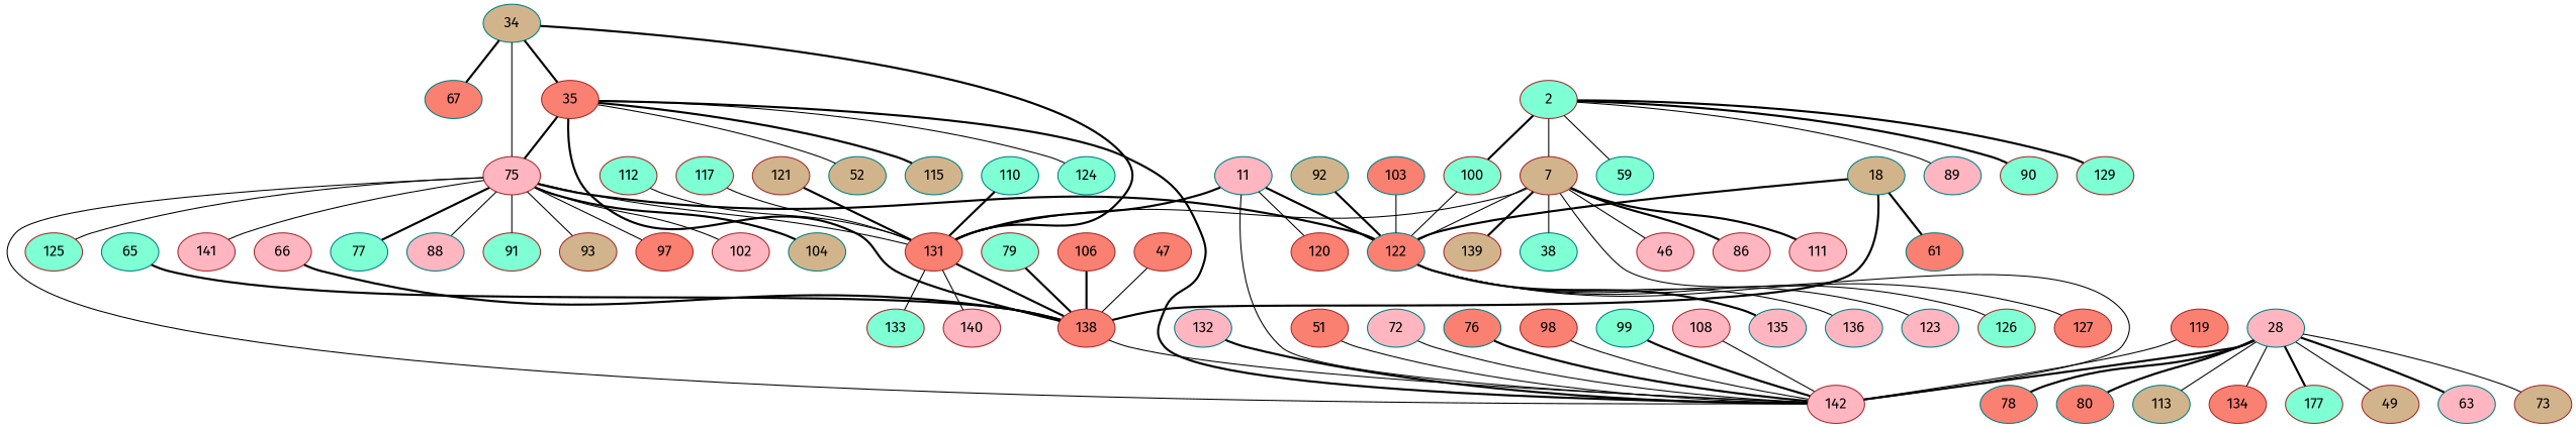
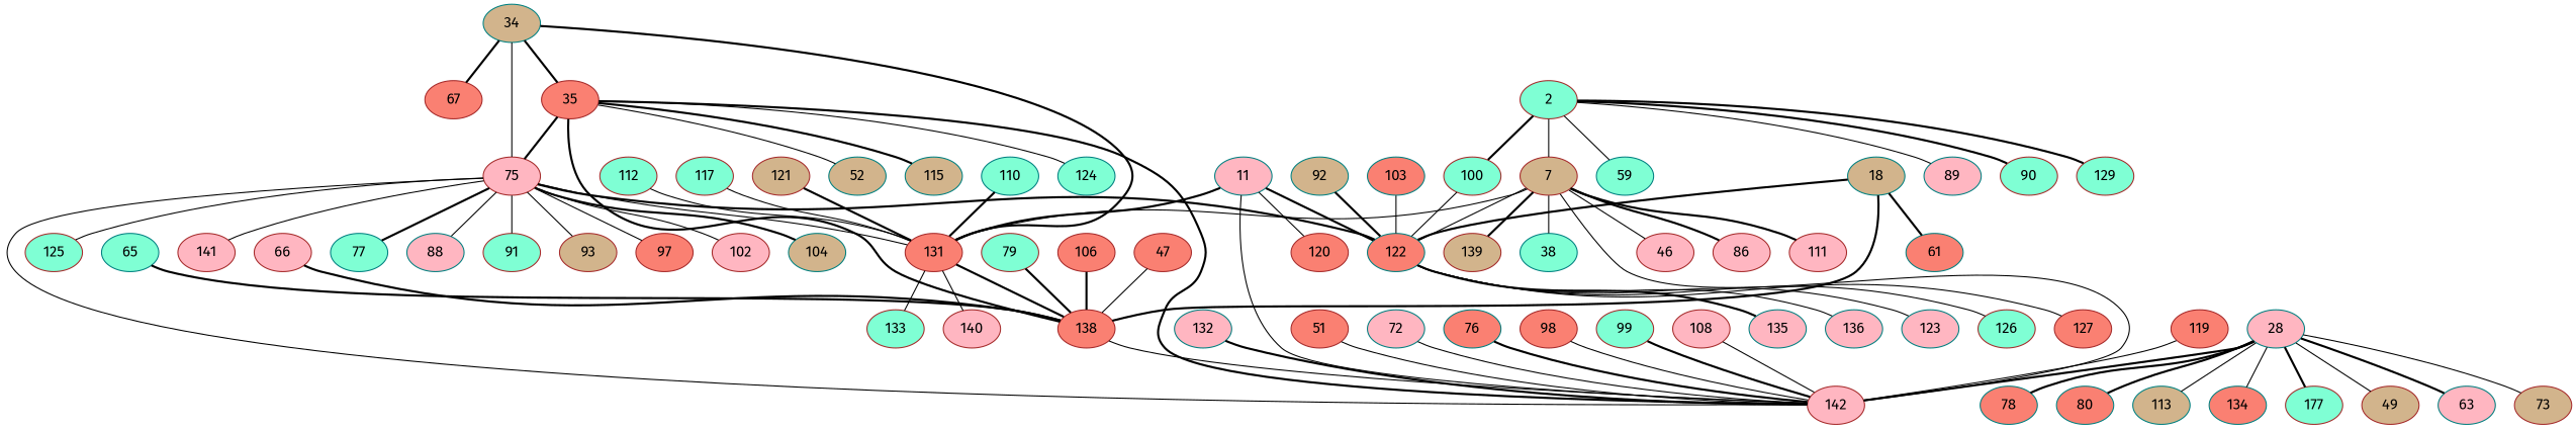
  graph {
    fontname="Fira Sans"
    node [color=brown fillcolor=lightpink fontname="Fira Sans" style=filled]
    edge [fontname="Fira Sans" style=solid]
    2 [fillcolor=aquamarine super="+1"]
    7 [fillcolor=tan super="+6"]
    59 [color=teal fillcolor=aquamarine]
    89 [color=teal]
    90 [fillcolor=aquamarine]
    129 [fillcolor=aquamarine]
    100 [fillcolor=aquamarine]
    122 [color=teal fillcolor=salmon super="+114+5+41+48+60+81"]
    38 [color=teal fillcolor=aquamarine]
    46
    86
    111
    131 [fillcolor=salmon super="+69+118+13+37+68+71+84+87+94+14+45+95+96+107+109"]
    139 [fillcolor=tan]
    142 [super="+116+130+36+40"]
    123 [color=teal]
    126 [fillcolor=aquamarine]
    127 [fillcolor=salmon]
    135 [color=teal super="+128"]
    136 [color=teal]
    138 [fillcolor=salmon super="+56+20"]
    133 [fillcolor=aquamarine]
    140
    11 [color=teal super="+9"]
    120 [fillcolor=salmon]
    18 [color=teal fillcolor=tan super="+17"]
    61 [color=teal fillcolor=salmon]
    28 [color=teal super="+27+25"]
    49 [fillcolor=tan]
    63 [color=teal]
    73 [fillcolor=tan]
    78 [color=teal fillcolor=salmon]
    80 [color=teal fillcolor=salmon]
    113 [color=teal fillcolor=tan]
-   134 [fillcolor=salmon]
+   134 [color=teal fillcolor=salmon]
    n36 [fillcolor=aquamarine label=177]
    34 [color=teal fillcolor=tan super="+33"]
    35 [fillcolor=salmon super="+30"]
-   67 [color=teal fillcolor=salmon]
+   67 [fillcolor=salmon]
    75 [super="+32+31+39+43+74"]
    52 [color=teal fillcolor=tan]
    115 [color=teal fillcolor=tan]
    124 [color=teal fillcolor=aquamarine]
    77 [color=teal fillcolor=aquamarine]
    88 [color=teal]
    91 [fillcolor=aquamarine]
    93 [fillcolor=tan]
    97 [fillcolor=salmon]
    102
    104 [color=teal fillcolor=tan]
    125 [fillcolor=aquamarine]
    141
    47 [fillcolor=salmon]
    51 [fillcolor=salmon]
    65 [color=teal fillcolor=aquamarine]
    66
    72 [color=teal]
    76 [color=teal fillcolor=salmon]
    79 [fillcolor=aquamarine]
    92 [color=teal fillcolor=tan]
    98 [fillcolor=salmon super="+54"]
-   99 [color=teal fillcolor=aquamarine]
+   99 [fillcolor=aquamarine]
    103 [color=teal fillcolor=salmon]
    106 [fillcolor=salmon super="+105"]
    108
    110 [color=teal fillcolor=aquamarine super="+57"]
    112 [fillcolor=aquamarine super="+62"]
    117 [fillcolor=aquamarine]
    119 [fillcolor=salmon]
    121 [fillcolor=tan]
    132 [color=teal]
    2 -- 7 [weight=4]
    2 -- 59
    2 -- 89
    2 -- 90 [style=bold]
    2 -- 129 [style=bold]
    2 -- 100 [style=bold weight=6]
    7 -- 122 [weight=6]
    7 -- 38
    7 -- 46
    7 -- 86 [style=bold]
    7 -- 111 [style=bold]
    7 -- 131
    7 -- 139 [style=bold]
    7 -- 142
    100 -- 122
    122 -- 123
    122 -- 126
    122 -- 127
    122 -- 135 [style=bold]
    122 -- 136
    131 -- 138 [style=bold weight=2]
    131 -- 133
    131 -- 140
    138 -- 142 [weight=3]
    11 -- 122 [style=bold]
    11 -- 131 [style=bold weight=10]
    11 -- 142
    11 -- 120
    18 -- 122 [style=bold]
    18 -- 138 [style=bold weight=10]
    18 -- 61 [style=bold]
    28 -- 142 [style=bold weight=12]
    28 -- 49
    28 -- 63 [style=bold]
    28 -- 73
    28 -- 78 [style=bold]
    28 -- 80 [style=bold]
    28 -- 113
    28 -- 134
    28 -- n36 [style=bold]
    34 -- 131 [style=bold]
    34 -- 35 [style=bold weight=4]
    34 -- 67 [style=bold]
    34 -- 75 [weight=6]
    35 -- 142 [style=bold]
    35 -- 138 [style=bold]
    35 -- 75 [style=bold weight=6]
    35 -- 52
    35 -- 115 [style=bold]
    35 -- 124
    75 -- 122 [style=bold weight=2]
    75 -- 131
    75 -- 142 [weight=2]
    75 -- 77 [style=bold]
    75 -- 88
    75 -- 91
    75 -- 93
    75 -- 97
    75 -- 102
    75 -- 104 [style=bold]
    75 -- 125
    75 -- 141
    47 -- 138
    51 -- 142
    65 -- 138 [style=bold]
    66 -- 138 [style=bold]
    72 -- 142
    76 -- 142 [style=bold]
    79 -- 138 [style=bold]
    92 -- 122 [style=bold]
    98 -- 142
    99 -- 142 [style=bold]
    103 -- 122
    106 -- 138 [style=bold]
    108 -- 142
    110 -- 131 [style=bold]
    112 -- 131
    117 -- 131
    119 -- 142
    121 -- 131 [style=bold]
    132 -- 142 [style=bold]
  }
